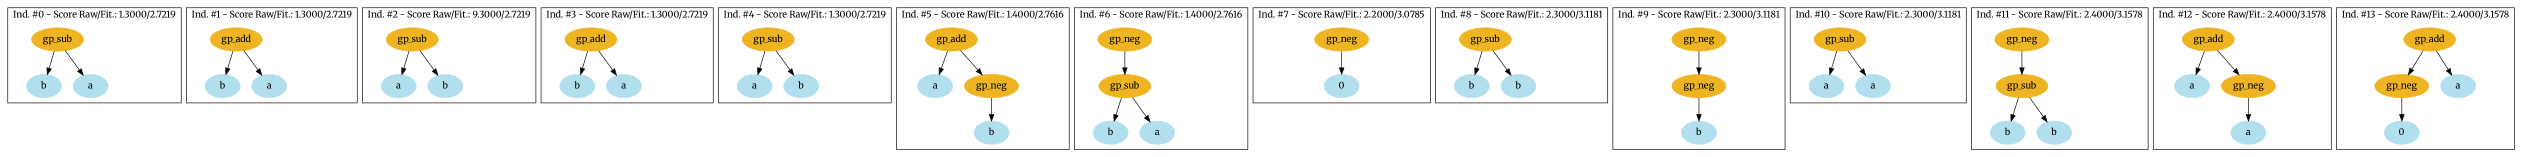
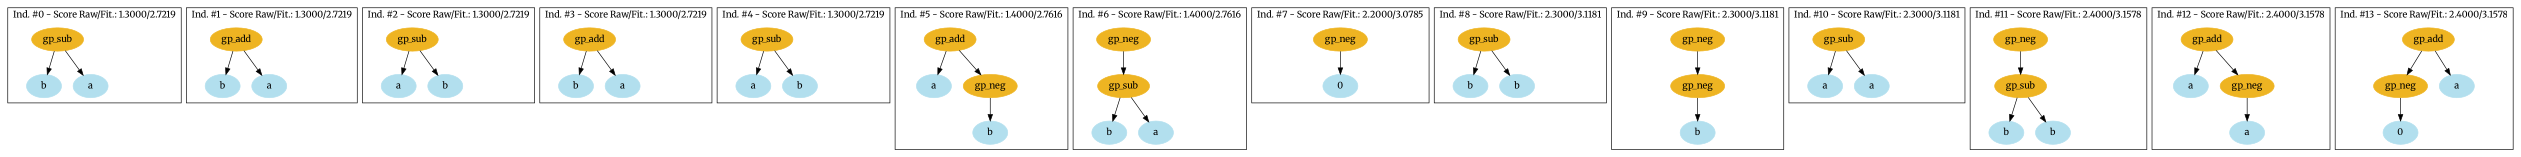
  digraph {
    fontname=Merriweather
    node [color=lightblue2 style=filled fontname=Merriweather]
    edge [fontname=Merriweather]
    n1 [color=goldenrod2 label=gp_sub]
    n2 [label=b]
    n3 [label=a]
    n4 [color=goldenrod2 label=gp_add]
    n5 [label=b]
    n6 [label=a]
    n7 [color=goldenrod2 label=gp_sub]
    n8 [label=a]
    n9 [label=b]
    n10 [color=goldenrod2 label=gp_add]
    n11 [label=b]
    n12 [label=a]
    n13 [color=goldenrod2 label=gp_sub]
    n14 [label=a]
    n15 [label=b]
    n16 [color=goldenrod2 label=gp_add]
    n17 [label=a]
    n18 [color=goldenrod2 label=gp_neg]
    n19 [label=b]
    n20 [color=goldenrod2 label=gp_neg]
    n21 [color=goldenrod2 label=gp_sub]
    n22 [label=b]
    n23 [label=a]
    n24 [color=goldenrod2 label=gp_neg]
    n25 [label=0]
    n26 [color=goldenrod2 label=gp_sub]
    n27 [label=b]
    n28 [label=b]
    n29 [color=goldenrod2 label=gp_neg]
    n30 [color=goldenrod2 label=gp_neg]
    n31 [label=b]
    n32 [color=goldenrod2 label=gp_sub]
    n33 [label=a]
    n34 [label=a]
    n35 [color=goldenrod2 label=gp_neg]
    n36 [color=goldenrod2 label=gp_sub]
    n37 [label=b]
    n38 [label=b]
    n39 [color=goldenrod2 label=gp_add]
    n40 [label=a]
    n41 [color=goldenrod2 label=gp_neg]
    n42 [label=a]
    n43 [color=goldenrod2 label=gp_add]
    n44 [color=goldenrod2 label=gp_neg]
    n45 [label=a]
    n46 [label=0]
    subgraph cluster_1 {
      label="Ind. #0 - Score Raw/Fit.: 1.3000/2.7219"
      n1
      n2
      n3
    }
    subgraph cluster_2 {
      label="Ind. #1 - Score Raw/Fit.: 1.3000/2.7219"
      n4
      n5
      n6
    }
    subgraph cluster_3 {
-     label="Ind. #2 - Score Raw/Fit.: 9.3000/2.7219"
+     label="Ind. #2 - Score Raw/Fit.: 1.3000/2.7219"
      n7
      n8
      n9
    }
    subgraph cluster_4 {
      label="Ind. #3 - Score Raw/Fit.: 1.3000/2.7219"
      n10
      n11
      n12
    }
    subgraph cluster_5 {
      label="Ind. #4 - Score Raw/Fit.: 1.3000/2.7219"
      n13
      n14
      n15
    }
    subgraph cluster_6 {
      label="Ind. #5 - Score Raw/Fit.: 1.4000/2.7616"
      n16
      n17
      n18
      n19
    }
    subgraph cluster_7 {
      label="Ind. #6 - Score Raw/Fit.: 1.4000/2.7616"
      n20
      n21
      n22
      n23
    }
    subgraph cluster_8 {
      label="Ind. #7 - Score Raw/Fit.: 2.2000/3.0785"
      n24
      n25
    }
    subgraph cluster_9 {
      label="Ind. #8 - Score Raw/Fit.: 2.3000/3.1181"
      n26
      n27
      n28
    }
    subgraph cluster_10 {
      label="Ind. #9 - Score Raw/Fit.: 2.3000/3.1181"
      n29
      n30
      n31
    }
    subgraph cluster_11 {
      label="Ind. #10 - Score Raw/Fit.: 2.3000/3.1181"
      n32
      n33
      n34
    }
    subgraph cluster_12 {
      label="Ind. #11 - Score Raw/Fit.: 2.4000/3.1578"
      n35
      n36
      n37
      n38
    }
    subgraph cluster_13 {
      label="Ind. #12 - Score Raw/Fit.: 2.4000/3.1578"
      n39
      n40
      n41
      n42
    }
    subgraph cluster_14 {
      label="Ind. #13 - Score Raw/Fit.: 2.4000/3.1578"
      n43
      n44
      n45
      n46
    }
    n1 -> n2
    n1 -> n3
    n4 -> n5
    n4 -> n6
    n7 -> n8
    n7 -> n9
    n10 -> n11
    n10 -> n12
    n13 -> n14
    n13 -> n15
    n16 -> n17
    n16 -> n18
    n18 -> n19
    n20 -> n21
    n21 -> n22
    n21 -> n23
    n24 -> n25
    n26 -> n27
    n26 -> n28
    n29 -> n30
    n30 -> n31
    n32 -> n33
    n32 -> n34
    n35 -> n36
    n36 -> n37
    n36 -> n38
    n39 -> n40
    n39 -> n41
    n41 -> n42
    n43 -> n44
    n43 -> n45
    n44 -> n46
  }
